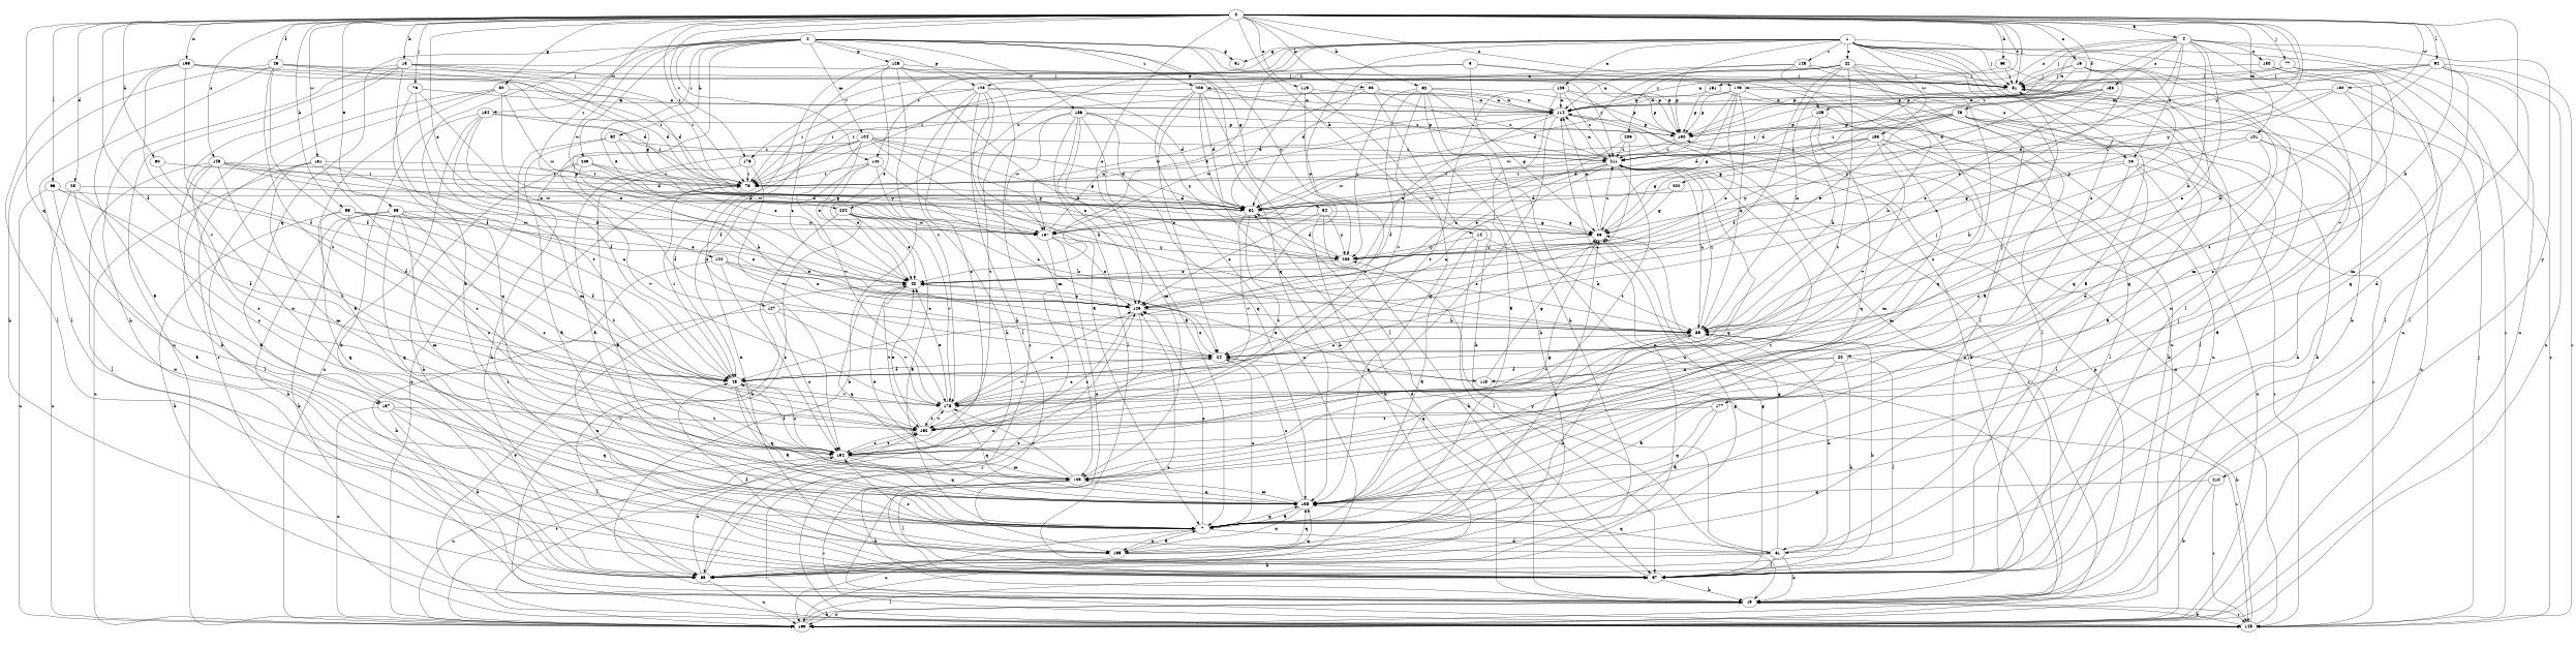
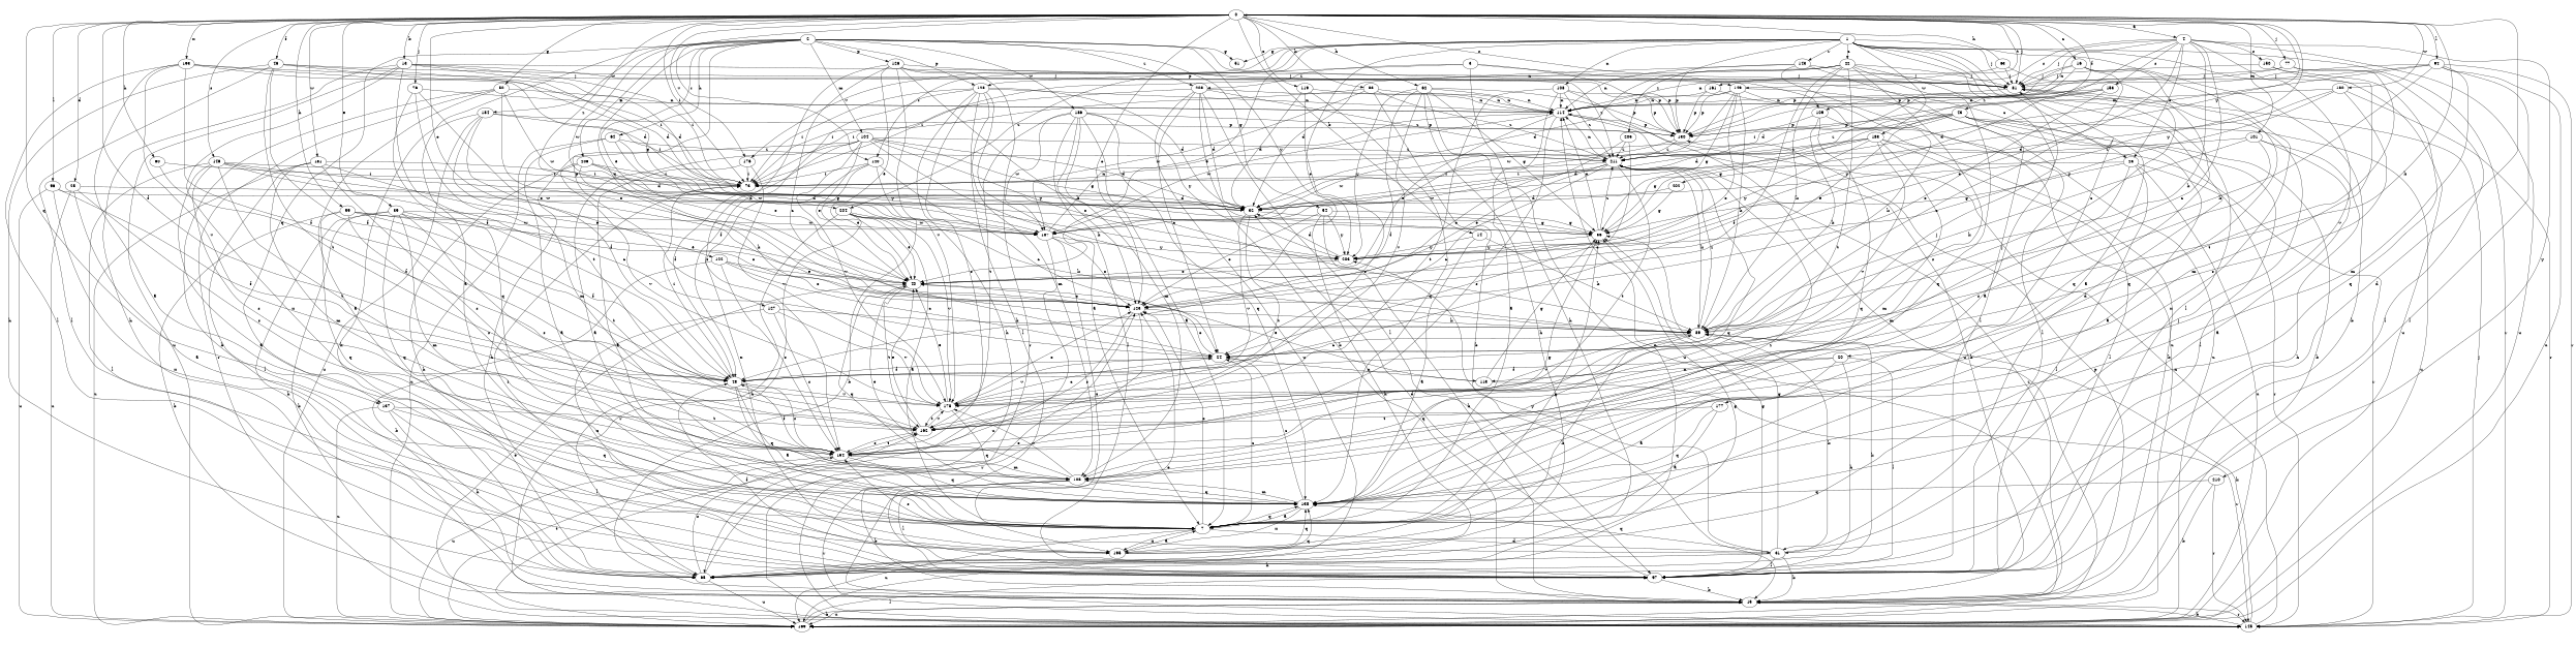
  strict digraph {
    0
    4
    13
    14
    16
    25
    31
    39
    43
    46
    48
    50
    59
    60
    62
    63
    73
    76
    77
    81
    83
    89
    94
    96
    101
    119
    122
    123
    137
    140
    146
    149
    161
    176
    180
    181
    193
    202
    203
    204
    169
    109
    23
    24
    150
    153
    177
    210
    211
    65
    195
    32
    7
    97
    138
    130
    154
    15
    56
    187
    162
    105
    40
    178
    145
    114
    1
    20
    22
    51
    108
    143
    183
    205
    113
    2
    54
    64
    104
    126
    127
    128
    184
    186
    206
    208
    3
    0 -> 4 [label=a]
    0 -> 13 [label=b]
    0 -> 14 [label=b]
    0 -> 16 [label=c]
    0 -> 25 [label=d]
    0 -> 31 [label=d]
    0 -> 39 [label=e]
    0 -> 43 [label=f]
    0 -> 46 [label=f]
    0 -> 48 [label=f]
    0 -> 50 [label=g]
    0 -> 59 [label=h]
    0 -> 60 [label=h]
    0 -> 62 [label=h]
-   0 -> 63 [label=h]
+   63 -> 0 [label=h]
    0 -> 73 [label=i]
    0 -> 76 [label=j]
    0 -> 77 [label=j]
    0 -> 81 [label=j]
    0 -> 83 [label=k]
    0 -> 89 [label=k]
    0 -> 94 [label=l]
    0 -> 96 [label=l]
    0 -> 101 [label=m]
    0 -> 119 [label=o]
    0 -> 122 [label=o]
    0 -> 123 [label=o]
    0 -> 137 [label=q]
    0 -> 140 [label=r]
    0 -> 146 [label=s]
    0 -> 149 [label=s]
    0 -> 161 [label=t]
    0 -> 176 [label=v]
    0 -> 180 [label=w]
    0 -> 181 [label=w]
    0 -> 193 [label=x]
    0 -> 202 [label=y]
    0 -> 203 [label=y]
    0 -> 204 [label=z]
    4 -> 81 [label=j]
    4 -> 89 [label=k]
    4 -> 123 [label=o]
    4 -> 149 [label=s]
    4 -> 169 [label=u]
    4 -> 109 [label=n]
    4 -> 23 [label=c]
    4 -> 24 [label=c]
    4 -> 150 [label=s]
    4 -> 153 [label=s]
    4 -> 177 [label=v]
    4 -> 210 [label=y]
    4 -> 211 [label=z]
    13 -> 48 [label=f]
    13 -> 73 [label=i]
    13 -> 81 [label=j]
    13 -> 169 [label=u]
    13 -> 211 [label=z]
    13 -> 65 [label=h]
    13 -> 195 [label=x]
    13 -> 32 [label=d]
    14 -> 89 [label=k]
    14 -> 203 [label=y]
    14 -> 7 [label=a]
-   14 -> 97 [label=l]
    16 -> 81 [label=j]
    16 -> 24 [label=c]
    16 -> 195 [label=x]
    16 -> 32 [label=d]
    16 -> 138 [label=q]
    16 -> 130 [label=p]
    25 -> 169 [label=u]
    25 -> 32 [label=d]
    25 -> 7 [label=a]
    25 -> 154 [label=s]
    31 -> 81 [label=j]
    31 -> 89 [label=k]
    31 -> 203 [label=y]
    31 -> 65 [label=h]
    31 -> 97 [label=l]
    31 -> 138 [label=q]
    31 -> 154 [label=s]
    31 -> 15 [label=b]
    31 -> 56 [label=g]
    39 -> 123 [label=o]
    39 -> 65 [label=h]
    39 -> 138 [label=q]
    39 -> 154 [label=s]
    39 -> 15 [label=b]
    39 -> 187 [label=w]
    39 -> 162 [label=t]
    39 -> 105 [label=m]
    43 -> 169 [label=u]
    43 -> 211 [label=z]
    43 -> 32 [label=d]
    43 -> 7 [label=a]
    43 -> 97 [label=l]
    43 -> 130 [label=p]
    43 -> 15 [label=b]
    43 -> 56 [label=g]
    43 -> 40 [label=e]
    46 -> 48 [label=f]
    46 -> 81 [label=j]
    46 -> 65 [label=h]
    46 -> 32 [label=d]
    46 -> 97 [label=l]
    46 -> 56 [label=g]
    46 -> 162 [label=t]
    48 -> 73 [label=i]
    48 -> 81 [label=j]
    48 -> 7 [label=a]
    48 -> 138 [label=q]
    48 -> 154 [label=s]
    48 -> 178 [label=v]
    50 -> 123 [label=o]
    50 -> 7 [label=a]
    50 -> 15 [label=b]
    50 -> 187 [label=w]
    50 -> 145 [label=r]
    50 -> 114 [label=n]
    59 -> 48 [label=f]
    59 -> 138 [label=q]
    59 -> 154 [label=s]
    59 -> 15 [label=b]
    59 -> 187 [label=w]
    59 -> 40 [label=e]
    60 -> 48 [label=f]
    60 -> 73 [label=i]
    62 -> 48 [label=f]
    62 -> 203 [label=y]
    62 -> 169 [label=u]
    62 -> 65 [label=h]
    62 -> 130 [label=p]
    62 -> 56 [label=g]
    62 -> 178 [label=v]
    62 -> 114 [label=n]
    63 -> 81 [label=j]
    63 -> 138 [label=q]
    63 -> 114 [label=n]
    73 -> 32 [label=d]
    76 -> 123 [label=o]
    76 -> 138 [label=q]
    76 -> 162 [label=t]
    76 -> 114 [label=n]
    77 -> 81 [label=j]
    77 -> 97 [label=l]
    77 -> 130 [label=p]
    77 -> 162 [label=t]
    81 -> 114 [label=n]
    83 -> 73 [label=i]
    83 -> 211 [label=z]
    83 -> 15 [label=b]
    83 -> 187 [label=w]
    83 -> 114 [label=n]
    89 -> 24 [label=c]
    89 -> 211 [label=z]
    89 -> 138 [label=q]
    89 -> 178 [label=v]
    94 -> 81 [label=j]
    94 -> 89 [label=k]
    94 -> 169 [label=u]
    94 -> 32 [label=d]
    94 -> 97 [label=l]
    94 -> 130 [label=p]
    94 -> 105 [label=m]
    94 -> 145 [label=r]
    96 -> 48 [label=f]
    96 -> 169 [label=u]
    96 -> 195 [label=x]
    96 -> 32 [label=d]
    101 -> 89 [label=k]
    101 -> 211 [label=z]
    101 -> 65 [label=h]
    101 -> 7 [label=a]
    101 -> 154 [label=s]
    119 -> 32 [label=d]
    119 -> 138 [label=q]
    119 -> 154 [label=s]
    119 -> 114 [label=n]
    122 -> 123 [label=o]
    122 -> 24 [label=c]
    122 -> 154 [label=s]
    122 -> 15 [label=b]
    122 -> 40 [label=e]
    123 -> 89 [label=k]
    123 -> 154 [label=s]
    123 -> 145 [label=r]
    137 -> 169 [label=u]
    137 -> 65 [label=h]
    137 -> 97 [label=l]
    137 -> 138 [label=q]
    137 -> 162 [label=t]
    140 -> 73 [label=i]
    140 -> 24 [label=c]
    140 -> 195 [label=x]
    140 -> 15 [label=b]
    140 -> 40 [label=e]
    146 -> 73 [label=i]
    146 -> 24 [label=c]
    146 -> 32 [label=d]
    146 -> 7 [label=a]
    146 -> 97 [label=l]
    146 -> 154 [label=s]
    146 -> 187 [label=w]
    146 -> 162 [label=t]
    149 -> 89 [label=k]
    149 -> 123 [label=o]
    149 -> 169 [label=u]
    149 -> 97 [label=l]
    149 -> 130 [label=p]
    149 -> 56 [label=g]
    149 -> 187 [label=w]
    149 -> 114 [label=n]
    161 -> 89 [label=k]
    161 -> 130 [label=p]
    161 -> 114 [label=n]
    176 -> 73 [label=i]
    176 -> 7 [label=a]
    176 -> 178 [label=v]
    180 -> 203 [label=y]
    180 -> 32 [label=d]
    180 -> 154 [label=s]
    180 -> 145 [label=r]
    180 -> 114 [label=m]
    181 -> 73 [label=i]
    181 -> 169 [label=u]
    181 -> 97 [label=l]
    181 -> 154 [label=s]
    181 -> 105 [label=m]
    181 -> 40 [label=e]
    193 -> 48 [label=f]
    193 -> 73 [label=i]
    193 -> 81 [label=j]
    193 -> 32 [label=d]
    193 -> 7 [label=a]
    193 -> 97 [label=l]
    193 -> 178 [label=v]
    202 -> 32 [label=d]
    202 -> 56 [label=g]
    203 -> 32 [label=d]
    203 -> 40 [label=e]
    204 -> 89 [label=k]
    204 -> 65 [label=h]
    204 -> 7 [label=a]
    204 -> 187 [label=w]
    204 -> 40 [label=e]
    204 -> 178 [label=v]
    204 -> 145 [label=r]
    169 -> 97 [label=l]
    169 -> 15 [label=b]
    169 -> 162 [label=t]
    109 -> 89 [label=k]
    109 -> 138 [label=q]
    109 -> 130 [label=p]
    109 -> 15 [label=b]
    23 -> 73 [label=i]
    23 -> 169 [label=u]
    23 -> 97 [label=l]
    23 -> 56 [label=g]
    23 -> 105 [label=m]
    23 -> 145 [label=r]
    24 -> 48 [label=f]
    24 -> 123 [label=o]
    24 -> 178 [label=v]
    24 -> 113 [label=n]
    150 -> 81 [label=j]
    150 -> 138 [label=q]
    150 -> 105 [label=m]
    153 -> 73 [label=i]
    153 -> 123 [label=o]
    153 -> 203 [label=y]
    153 -> 114 [label=n]
    177 -> 7 [label=a]
    177 -> 138 [label=q]
    177 -> 162 [label=t]
    210 -> 138 [label=q]
    210 -> 15 [label=b]
    210 -> 145 [label=r]
    211 -> 73 [label=i]
    211 -> 89 [label=k]
    211 -> 24 [label=c]
    211 -> 138 [label=q]
    211 -> 187 [label=w]
    211 -> 162 [label=t]
    211 -> 40 [label=e]
    211 -> 114 [label=n]
    65 -> 123 [label=o]
    65 -> 169 [label=u]
    65 -> 138 [label=q]
    65 -> 154 [label=s]
    65 -> 56 [label=g]
    65 -> 114 [label=n]
    195 -> 89 [label=k]
    195 -> 7 [label=a]
    195 -> 138 [label=q]
    195 -> 56 [label=g]
    32 -> 56 [label=g]
    32 -> 162 [label=t]
    32 -> 178 [label=v]
    7 -> 31 [label=d]
    7 -> 123 [label=o]
    7 -> 169 [label=u]
    7 -> 24 [label=c]
    7 -> 211 [label=z]
    7 -> 195 [label=x]
    7 -> 138 [label=q]
    97 -> 48 [label=f]
    97 -> 73 [label=i]
    97 -> 89 [label=k]
    97 -> 32 [label=d]
    97 -> 15 [label=b]
    97 -> 56 [label=g]
    138 -> 24 [label=c]
    138 -> 195 [label=x]
    138 -> 7 [label=a]
    138 -> 105 [label=m]
    130 -> 211 [label=z]
    130 -> 187 [label=w]
    154 -> 48 [label=f]
    154 -> 169 [label=u]
    154 -> 138 [label=q]
    154 -> 162 [label=t]
    154 -> 105 [label=m]
    15 -> 169 [label=u]
    15 -> 211 [label=z]
    15 -> 130 [label=p]
    15 -> 145 [label=r]
    56 -> 203 [label=y]
    56 -> 211 [label=z]
    56 -> 114 [label=n]
    187 -> 123 [label=o]
    187 -> 203 [label=y]
    187 -> 169 [label=u]
    187 -> 195 [label=x]
    187 -> 114 [label=n]
    162 -> 154 [label=s]
    162 -> 40 [label=e]
    162 -> 178 [label=v]
    105 -> 97 [label=l]
    105 -> 138 [label=q]
    105 -> 15 [label=b]
    105 -> 56 [label=g]
    105 -> 40 [label=e]
    105 -> 178 [label=v]
    105 -> 145 [label=r]
    40 -> 123 [label=o]
    40 -> 138 [label=q]
    40 -> 162 [label=t]
    178 -> 81 [label=j]
    178 -> 123 [label=o]
    178 -> 24 [label=c]
    178 -> 138 [label=q]
    178 -> 162 [label=t]
    178 -> 40 [label=e]
    145 -> 81 [label=j]
    145 -> 89 [label=k]
    145 -> 123 [label=o]
    145 -> 15 [label=b]
    145 -> 40 [label=e]
    145 -> 114 [label=n]
    114 -> 130 [label=p]
    114 -> 154 [label=s]
    114 -> 15 [label=b]
    114 -> 187 [label=w]
    114 -> 40 [label=e]
    1 -> 31 [label=d]
    1 -> 81 [label=j]
    1 -> 123 [label=o]
    1 -> 140 [label=r]
    1 -> 176 [label=v]
    1 -> 204 [label=z]
    1 -> 169 [label=u]
    1 -> 7 [label=a]
    1 -> 97 [label=l]
    1 -> 15 [label=b]
    1 -> 40 [label=e]
    1 -> 145 [label=r]
    1 -> 20 [label=c]
    1 -> 22 [label=c]
    1 -> 51 [label=g]
    1 -> 108 [label=n]
    1 -> 143 [label=r]
    1 -> 183 [label=w]
    1 -> 205 [label=z]
    20 -> 48 [label=f]
    20 -> 65 [label=h]
    20 -> 7 [label=a]
    20 -> 97 [label=l]
    20 -> 113 [label=n]
    22 -> 48 [label=f]
    22 -> 73 [label=i]
    22 -> 81 [label=j]
    22 -> 89 [label=k]
    22 -> 32 [label=d]
    22 -> 7 [label=a]
    22 -> 138 [label=q]
    22 -> 130 [label=p]
    22 -> 154 [label=s]
    22 -> 162 [label=t]
    108 -> 169 [label=u]
    108 -> 211 [label=z]
    108 -> 7 [label=a]
    108 -> 130 [label=p]
    108 -> 162 [label=t]
    108 -> 114 [label=n]
    143 -> 81 [label=j]
    143 -> 169 [label=u]
    143 -> 32 [label=d]
    143 -> 97 [label=l]
    143 -> 114 [label=n]
    183 -> 203 [label=y]
    183 -> 211 [label=z]
    183 -> 32 [label=d]
    183 -> 97 [label=l]
    183 -> 56 [label=g]
    183 -> 105 [label=m]
    183 -> 178 [label=v]
    183 -> 145 [label=r]
    205 -> 123 [label=o]
    205 -> 24 [label=c]
    205 -> 211 [label=z]
    113 -> 56 [label=g]
    113 -> 40 [label=e]
    113 -> 145 [label=r]
    2 -> 137 [label=q]
    2 -> 203 [label=y]
    2 -> 109 [label=n]
    2 -> 7 [label=a]
-   2 -> 138 [label=q]
+   2 -> 123 [label=q]
    2 -> 187 [label=w]
    2 -> 40 [label=e]
    2 -> 51 [label=g]
    2 -> 54 [label=g]
    2 -> 64 [label=h]
    2 -> 104 [label=m]
    2 -> 126 [label=p]
    2 -> 127 [label=p]
    2 -> 128 [label=p]
    2 -> 184 [label=w]
    2 -> 186 [label=w]
    2 -> 206 [label=z]
    2 -> 208 [label=z]
    54 -> 123 [label=o]
    54 -> 203 [label=y]
    54 -> 65 [label=h]
    54 -> 15 [label=b]
    54 -> 56 [label=g]
    64 -> 203 [label=y]
    64 -> 169 [label=u]
    64 -> 211 [label=z]
    64 -> 7 [label=a]
    64 -> 40 [label=e]
    104 -> 48 [label=f]
    104 -> 89 [label=k]
    104 -> 203 [label=y]
    104 -> 211 [label=z]
    104 -> 65 [label=h]
    104 -> 32 [label=d]
    104 -> 7 [label=a]
    104 -> 56 [label=g]
    104 -> 40 [label=e]
    104 -> 178 [label=v]
    126 -> 81 [label=j]
    126 -> 89 [label=k]
    126 -> 24 [label=c]
    126 -> 130 [label=p]
    126 -> 154 [label=s]
    126 -> 40 [label=e]
    126 -> 178 [label=v]
    126 -> 145 [label=r]
    127 -> 89 [label=k]
    127 -> 195 [label=x]
    127 -> 154 [label=s]
    127 -> 178 [label=v]
    128 -> 48 [label=f]
    128 -> 73 [label=i]
    128 -> 65 [label=h]
    128 -> 32 [label=d]
    128 -> 7 [label=a]
    128 -> 97 [label=l]
    128 -> 154 [label=s]
    128 -> 105 [label=m]
    128 -> 114 [label=n]
    184 -> 48 [label=f]
    184 -> 73 [label=i]
    184 -> 169 [label=u]
    184 -> 65 [label=h]
    184 -> 130 [label=p]
    184 -> 105 [label=m]
    186 -> 123 [label=o]
    186 -> 203 [label=y]
    186 -> 7 [label=a]
    186 -> 97 [label=l]
    186 -> 138 [label=q]
    186 -> 130 [label=p]
    186 -> 187 [label=w]
    186 -> 162 [label=t]
    186 -> 105 [label=m]
    206 -> 73 [label=i]
    206 -> 89 [label=k]
    206 -> 65 [label=h]
    206 -> 56 [label=g]
    206 -> 187 [label=w]
    206 -> 178 [label=v]
    208 -> 73 [label=i]
    208 -> 169 [label=u]
    208 -> 24 [label=c]
    208 -> 211 [label=z]
    208 -> 32 [label=d]
    208 -> 97 [label=l]
    208 -> 15 [label=b]
    208 -> 114 [label=n]
    3 -> 23 [label=c]
    3 -> 65 [label=h]
    3 -> 130 [label=p]
    3 -> 128 [label=p]
    3 -> 208 [label=z]
  }
